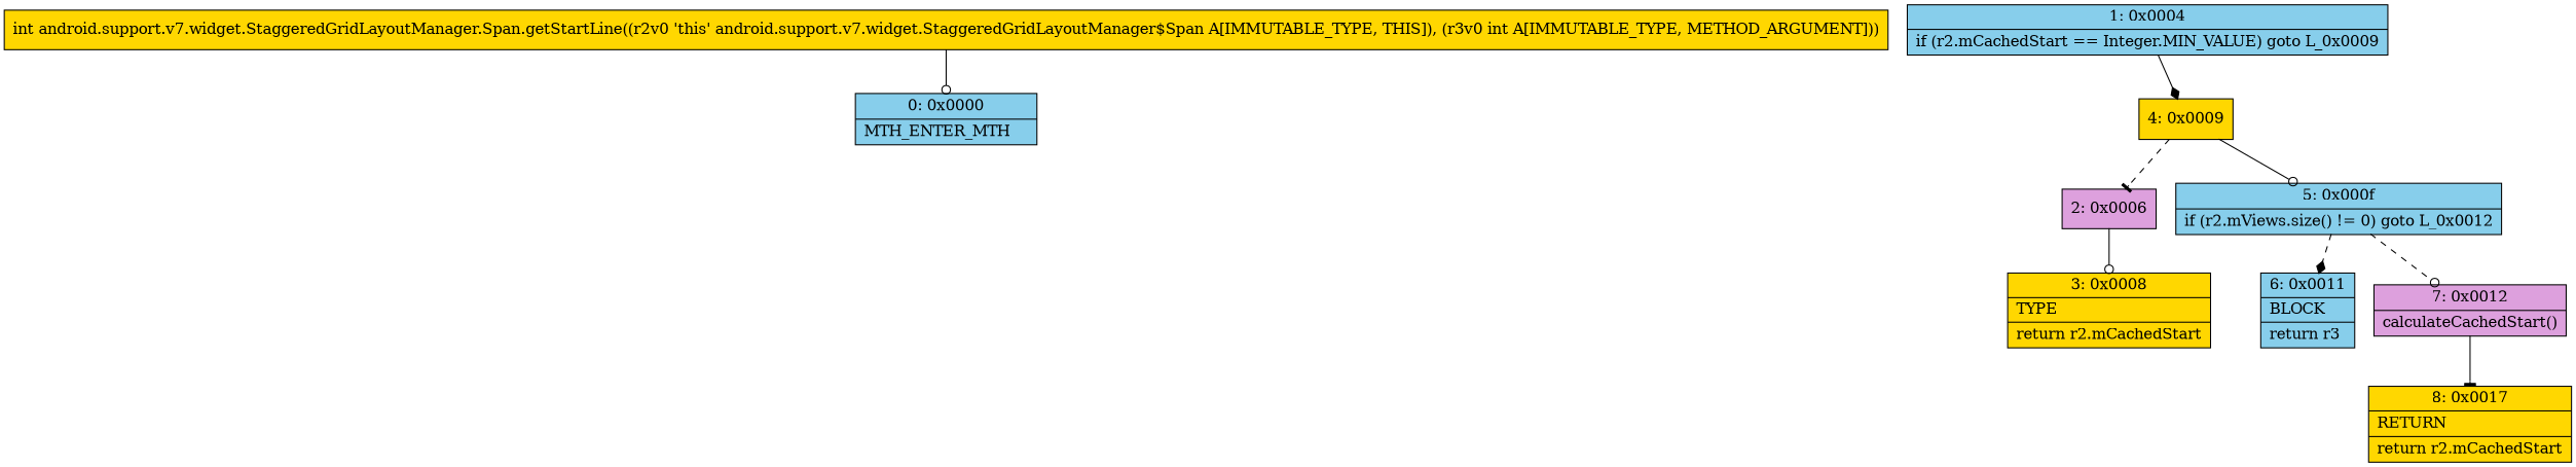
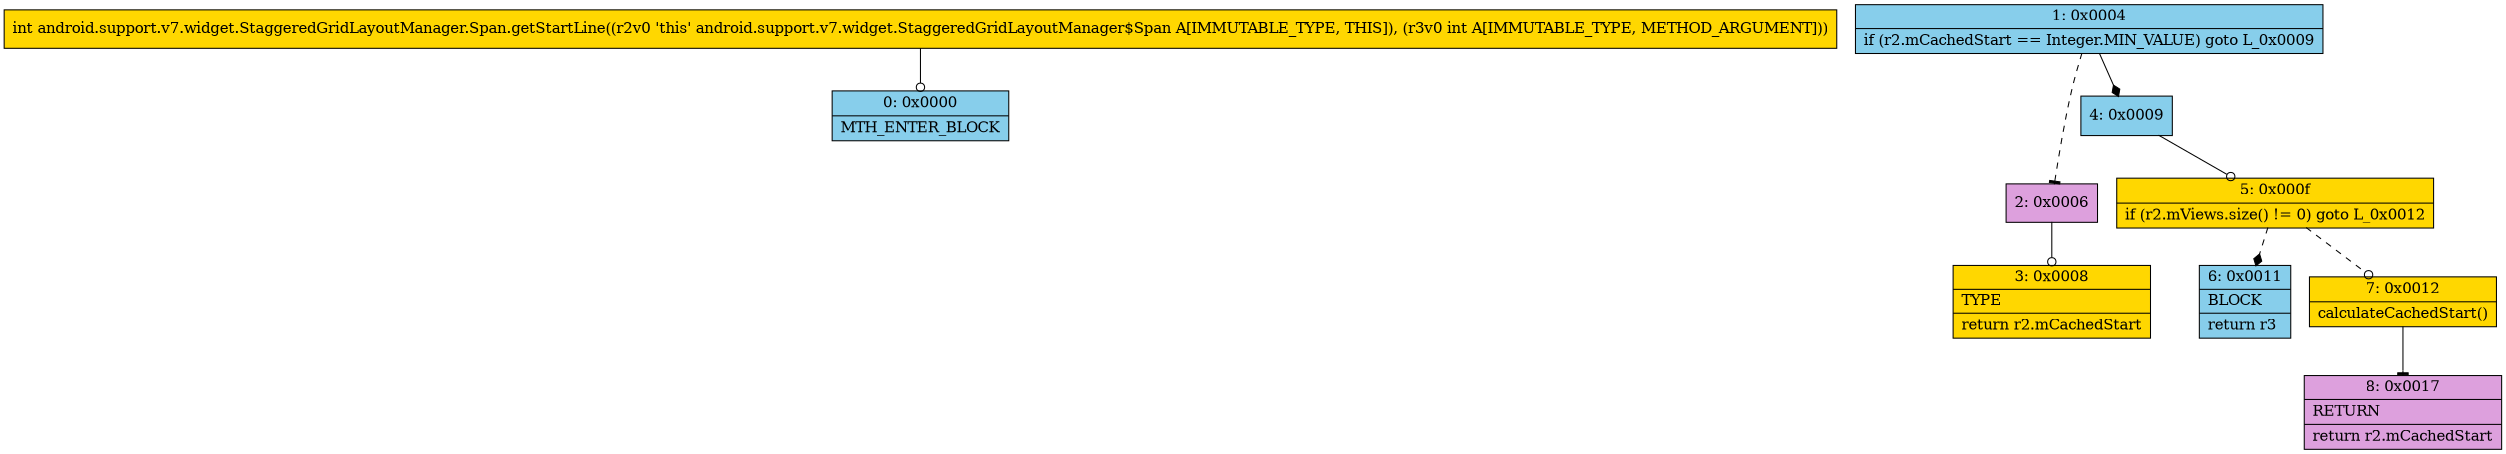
  digraph {
    node [fillcolor=skyblue shape=record style=filled]
    edge [arrowhead=odot]
-   n1 [label="{0\:\ 0x0000|MTH_ENTER_MTH\l}"]
+   n1 [label="{0\:\ 0x0000|MTH_ENTER_BLOCK\l}"]
    n2 [label="{1\:\ 0x0004|if (r2.mCachedStart == Integer.MIN_VALUE) goto L_0x0009\l}"]
    n3 [fillcolor=plum label="{2\:\ 0x0006}"]
-   n4 [fillcolor=gold label="{4\:\ 0x0009}"]
+   n4 [label="{4\:\ 0x0009}"]
    n5 [fillcolor=gold label="{3\:\ 0x0008|TYPE\l|return r2.mCachedStart\l}"]
-   n6 [label="{5\:\ 0x000f|if (r2.mViews.size() != 0) goto L_0x0012\l}"]
+   n6 [fillcolor=gold label="{5\:\ 0x000f|if (r2.mViews.size() != 0) goto L_0x0012\l}"]
    n7 [label="{6\:\ 0x0011|BLOCK\l|return r3\l}"]
-   n8 [fillcolor=plum label="{7\:\ 0x0012|calculateCachedStart()\l}"]
-   n9 [fillcolor=gold label="{8\:\ 0x0017|RETURN\l|return r2.mCachedStart\l}"]
+   n8 [fillcolor=gold label="{7\:\ 0x0012|calculateCachedStart()\l}"]
+   n9 [fillcolor=plum label="{8\:\ 0x0017|RETURN\l|return r2.mCachedStart\l}"]
    n10 [fillcolor=gold label="{int android.support.v7.widget.StaggeredGridLayoutManager.Span.getStartLine((r2v0 'this' android.support.v7.widget.StaggeredGridLayoutManager$Span A[IMMUTABLE_TYPE, THIS]), (r3v0 int A[IMMUTABLE_TYPE, METHOD_ARGUMENT])) }"]
-   n4 -> n3 [arrowhead=tee style=dashed]
+   n2 -> n3 [arrowhead=tee style=dashed]
    n2 -> n4 [arrowhead=diamond]
    n3 -> n5
    n4 -> n6
    n6 -> n7 [arrowhead=diamond style=dashed]
    n6 -> n8 [style=dashed]
    n8 -> n9 [arrowhead=tee]
    n10 -> n1
  }
